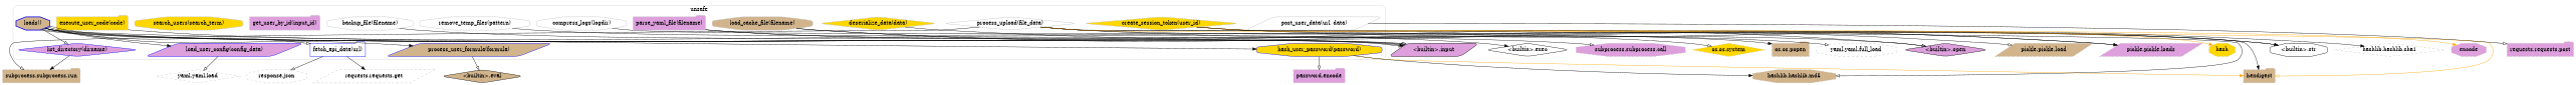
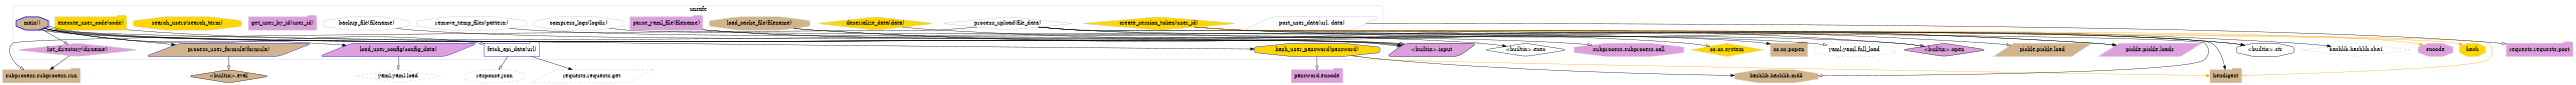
  digraph {
    rankdir=TB
    node [color=gray fillcolor=white shape=octagon style="rounded,filled"]
    edge [arrowhead=onormal]
    n1 [color=blue fillcolor=tan label="process_user_formula(formula)" shape=parallelogram]
    n2 [fillcolor=gold label="execute_user_code(code)" shape=folder]
-   n3 [color=blue fillcolor=plum label="list_directory(dirname)" shape=diamond]
+   n3 [fillcolor=plum label="list_directory(dirname)" shape=diamond]
    n4 [label="backup_file(filename)"]
    n5 [label="remove_temp_files(pattern)"]
    n6 [label="compress_logs(logdir)"]
    n7 [color=blue fillcolor=plum label="load_user_config(config_data)" shape=parallelogram]
    n8 [fillcolor=plum label="parse_yaml_file(filename)" shape=folder]
    n9 [fillcolor=gold label="deserialize_data(data)" shape=diamond]
    n10 [fillcolor=tan label="load_cache_file(filename)"]
    n11 [color=blue fillcolor=gold label="hash_user_password(password)"]
    n12 [fillcolor=gold label="create_session_token(user_id)" shape=diamond]
    n13 [color=blue label="fetch_api_data(url)" shape=folder]
    n14 [label="post_user_data(url, data)" shape=parallelogram]
-   n15 [fillcolor=plum label="get_user_by_id(input_id)" shape=folder]
+   n15 [fillcolor=plum label="get_user_by_id(user_id)" shape=folder]
    n16 [fillcolor=gold label="search_users(search_term)"]
    n17 [label="process_upload(file_data)" shape=diamond]
-   n18 [color=blue fillcolor=tan label="loads()" style="bold,filled"]
+   n18 [color=blue fillcolor=tan label="main()" style="bold,filled"]
    "<builtin>.eval" [fillcolor=tan shape=diamond color=""]
    "<builtin>.exec" [shape=diamond color=""]
    "subprocess.subprocess.run" [fillcolor=tan shape=folder style="dashed,filled"]
    "subprocess.subprocess.call" [fillcolor=plum style="dashed,filled"]
    "os.os.system" [fillcolor=gold shape=diamond style="dashed,filled"]
    "os.os.popen" [fillcolor=tan shape=folder style="dashed,filled"]
    "yaml.yaml.load" [shape=diamond style="dashed,filled"]
    "yaml.yaml.full_load" [style="dashed,filled"]
    "<builtin>.open" [fillcolor=plum shape=diamond color=""]
    "pickle.pickle.loads" [fillcolor=plum shape=parallelogram style="dashed,filled"]
    "pickle.pickle.load" [fillcolor=tan shape=parallelogram style="dashed,filled"]
    hexdigest [fillcolor=tan shape=folder style="dashed,filled"]
    "hashlib.hashlib.md5" [fillcolor=tan style="dashed,filled"]
    "password.encode" [fillcolor=plum shape=folder style="dashed,filled"]
    "hashlib.hashlib.sha1" [shape=diamond style="dashed,filled"]
    encode [fillcolor=plum style="dashed,filled"]
    "<builtin>.str" [color=""]
    "requests.requests.get" [shape=parallelogram style="dashed,filled"]
    "response.json" [style="dashed,filled"]
    "requests.requests.post" [fillcolor=plum shape=folder style="dashed,filled"]
    hash [fillcolor=gold style="dashed,filled"]
    "<builtin>.input" [fillcolor=plum shape=parallelogram color=""]
    subgraph cluster_1 {
      color=lightgray
      label=unsafe
      style=rounded
      n1
      n2
      n3
      n4
      n5
      n6
      n7
      n8
      n9
      n10
      n11
      n12
      n13
      n14
      n15
      n16
      n17
      n18
    }
    n1 -> "<builtin>.eval"
    n2 -> "<builtin>.exec" [arrowhead=normal]
    n3 -> "subprocess.subprocess.run" [arrowhead=normal]
    n4 -> "subprocess.subprocess.call"
    n5 -> "os.os.system"
    n6 -> "os.os.popen" [arrowhead=normal]
    n7 -> "yaml.yaml.load"
    n8 -> "yaml.yaml.full_load"
    n8 -> "<builtin>.open"
    n9 -> "pickle.pickle.loads" [arrowhead=normal]
    n10 -> "<builtin>.open"
    n10 -> "pickle.pickle.load"
    n11 -> hexdigest [arrowhead=normal color=orange]
    n11 -> "hashlib.hashlib.md5" [arrowhead=normal]
    n11 -> "password.encode"
    n12 -> hexdigest [color=orange]
    n12 -> "hashlib.hashlib.sha1" [arrowhead=normal]
    n12 -> encode [arrowhead=normal color=orange]
    n12 -> "<builtin>.str" [arrowhead=normal]
    n13 -> "requests.requests.get" [arrowhead=normal]
    n13 -> "response.json"
    n14 -> "requests.requests.post"
    n17 -> "subprocess.subprocess.run"
    n17 -> "pickle.pickle.loads"
    n17 -> hexdigest [arrowhead=normal color=black]
    n17 -> "hashlib.hashlib.md5"
    n17 -> "<builtin>.str"
-   n17 -> hash [arrowhead=normal color=orange]
+   n12 -> hash [arrowhead=normal color=orange]
    n18 -> n1 [arrowhead=normal]
    n18 -> n3
    n18 -> n7 [arrowhead=normal]
    n18 -> n11 [arrowhead=normal]
    n18 -> n13
    n18 -> "<builtin>.input"
    n18 -> "<builtin>.input" [arrowhead=normal]
    n18 -> "<builtin>.input"
    n18 -> "<builtin>.input"
    n18 -> "<builtin>.input"
  }
